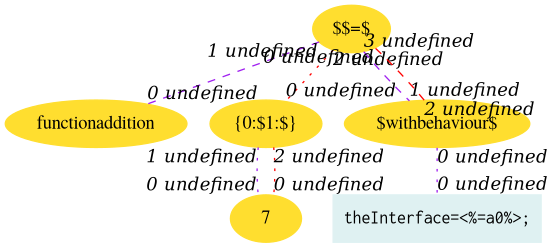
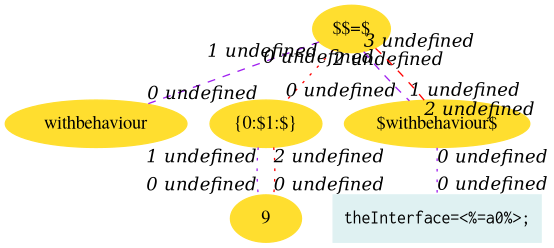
  digraph {
    node [color="#ffde2f" fontname=Times shape=ellipse style=filled]
    edge [arrowHead=none arrowsize=1 color=purple dir=none fontname="Times-Italic" headlabel="0 undefined" style=dotted taillabel="2 undefined"]
-   n1 [label=7]
-   n2 [label=functionaddition]
+   n1 [label=9]
+   n2 [label=withbehaviour]
    n3 [label="{0:$1:$}"]
    n4 [label="$$=$"]
    n5 [label="$withbehaviour$"]
    n6 [color="#dff1f2" fontname=Courier label="theInterface=<%=a0%>;\n" shape=box]
    n3 -> n1 [taillabel="1 undefined"]
    n3 -> n1 [color=red]
    n4 -> n2 [style=dashed taillabel="1 undefined"]
    n4 -> n3 [color=red]
    n4 -> n5 [headlabel="1 undefined" style=dashed taillabel="3 undefined"]
    n5 -> n4 [color=red style=dashed]
    n5 -> n6 [taillabel="0 undefined"]
  }
